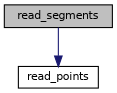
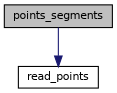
  digraph {
    rankdir=TB
    node [color=black fontname=Helvetica fontsize=10 shape=record style=filled]
-   n1 [fillcolor=grey75 fontcolor=black height=0.2 label=read_segments width=0.4]
+   n1 [fillcolor=grey75 fontcolor=black height=0.2 label=points_segments width=0.4]
    n2 [fillcolor=white height=0.2 label=read_points width=0.4]
    n1 -> n2 [color=midnightblue fontname=Helvetica fontsize=10 labelfontname=Helvetica labelfontsize=10 style=solid]
  }
